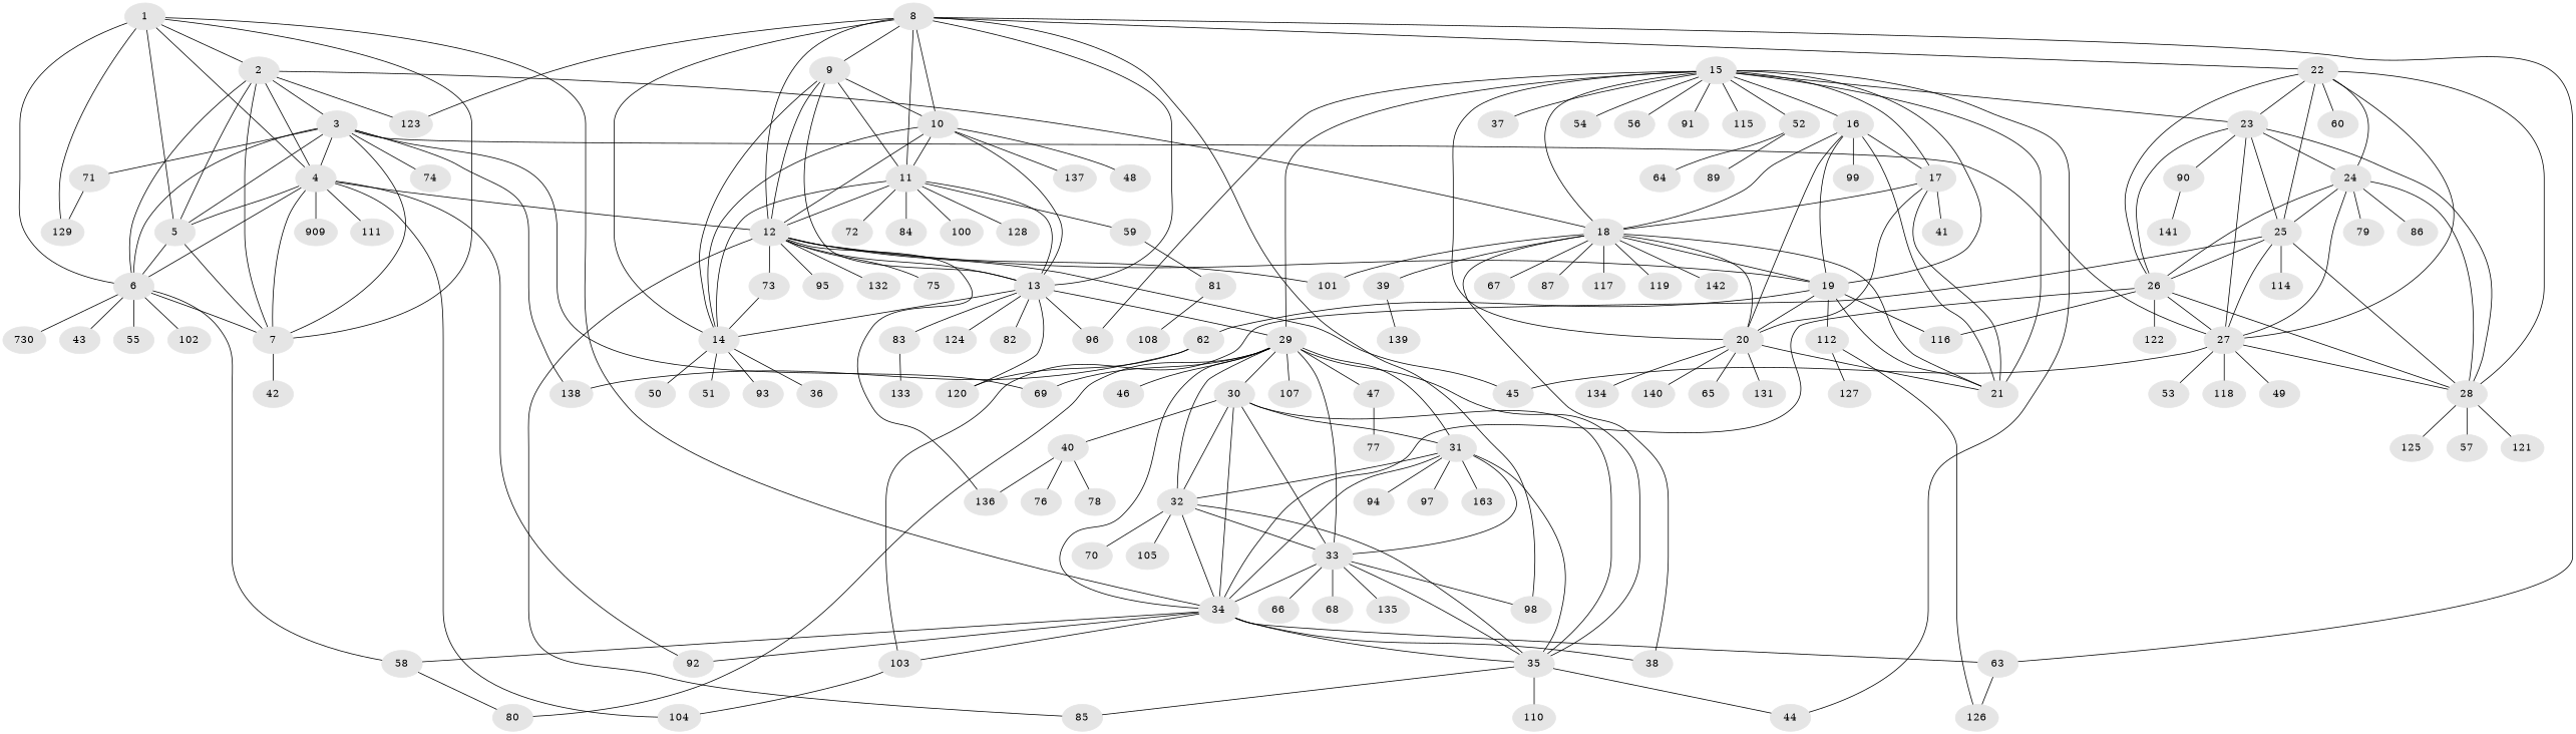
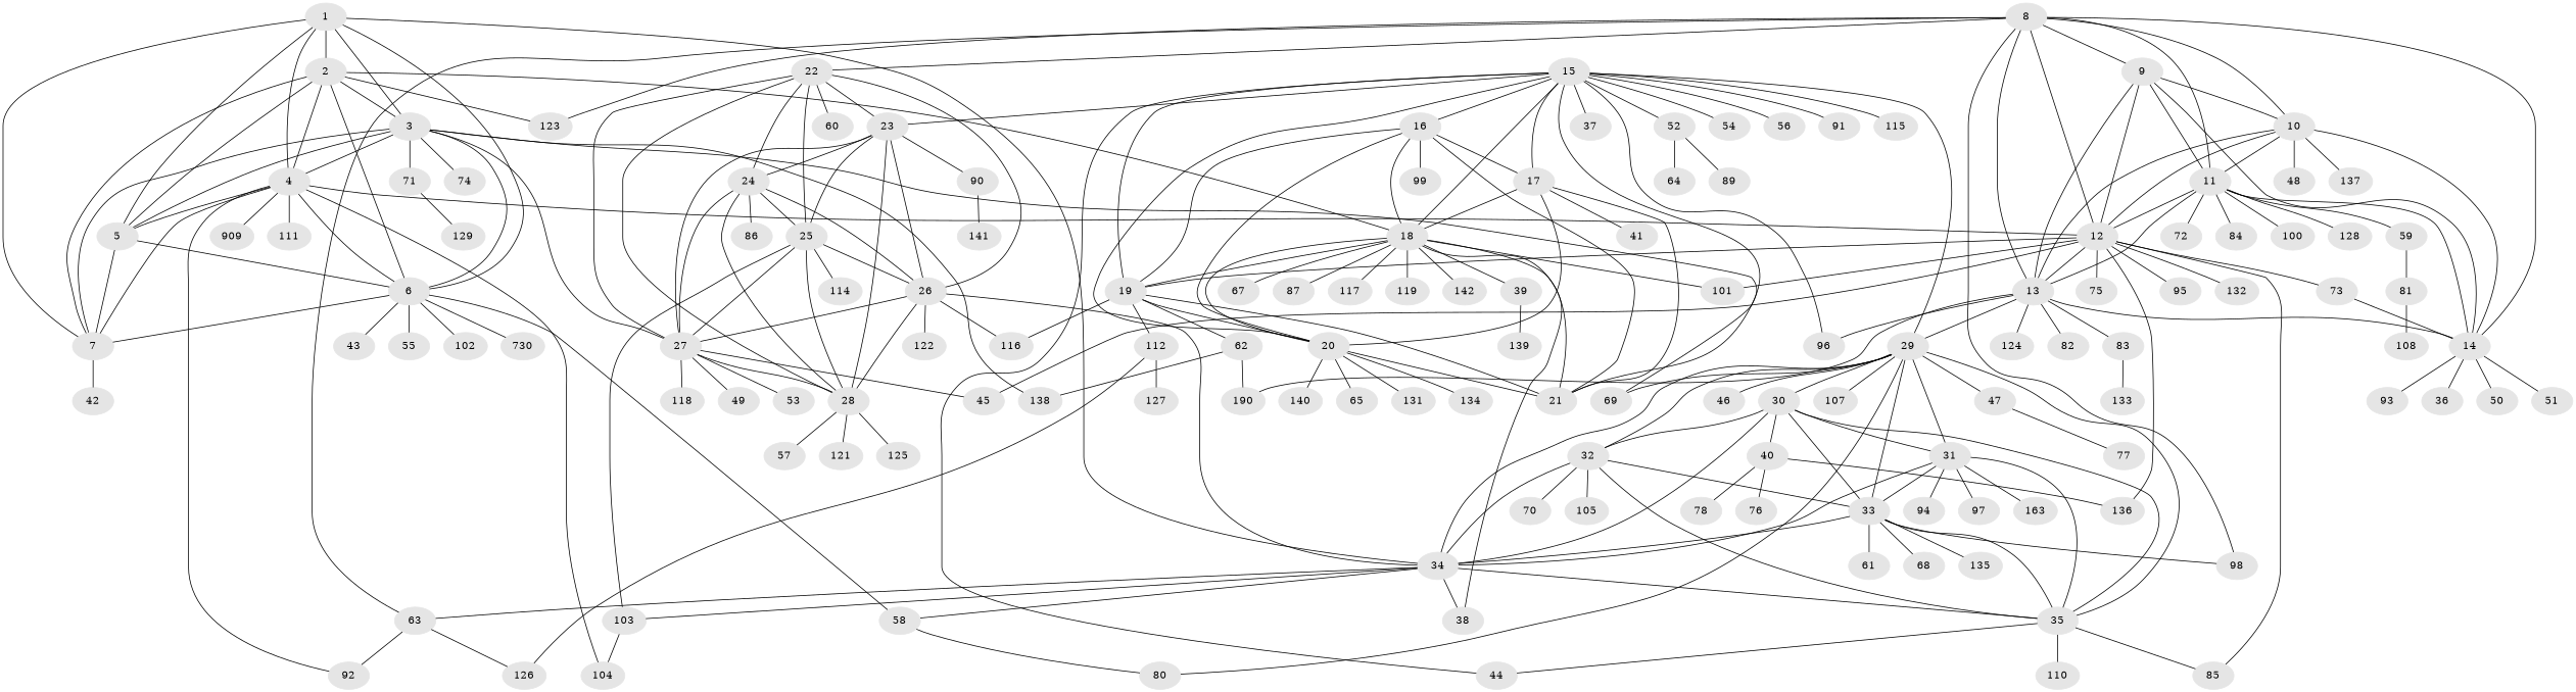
  graph {
    node [color=gray90 style=filled]
    1
    2
    3
    4
    5
    6
    7
    34
    18
    123
    27
    69
    71
    74
    138
    12
    92
    104
    n19 [label=909]
    111
    43
    55
    58
    102
    n25 [label=730]
    42
    63
    38
    103
    35
    19
    101
    20
    21
    39
    67
    87
    117
    119
    142
    45
    28
    49
    53
    118
    129
    13
    73
    75
    85
    95
    132
    136
    80
    8
    9
    10
    11
    14
    22
    98
    48
    137
    59
    72
    84
    100
    128
    29
    82
    83
    96
-   120
+   120 [label=190]
    124
    36
    50
    51
    93
    23
    24
    25
    26
    60
    126
    81
    62
    112
    116
    30
    31
    32
    33
    46
    47
    107
    133
    15
    16
    17
    37
    44
    52
    54
    56
    91
    115
    99
    41
    65
    131
    134
    140
    90
    64
    89
    139
    127
-   79
    86
    114
    122
    57
    121
    125
    141
    40
    94
    97
    n129 [label=163]
    70
    105
-   66
+   66 [label=61]
    68
    135
    110
    77
    76
    78
    108
    1 -- 2
-   1 -- 129
+   1 -- 3
    1 -- 4
    1 -- 5
    1 -- 6
    1 -- 7
    1 -- 34
    2 -- 3
    2 -- 4
    2 -- 5
    2 -- 6
    2 -- 7
    2 -- 18
    2 -- 123
    3 -- 4
    3 -- 5
    3 -- 6
    3 -- 7
    3 -- 27
    3 -- 69
    3 -- 71
    3 -- 74
    3 -- 138
    4 -- 5
    4 -- 6
    4 -- 7
    4 -- 12
    4 -- 92
    4 -- 104
    4 -- n19
    4 -- 111
    5 -- 6
    5 -- 7
    6 -- 7
    6 -- 43
    6 -- 55
    6 -- 58
    6 -- 102
    6 -- n25
    7 -- 42
-   34 -- 92
+   63 -- 92
    34 -- 58
    34 -- 63
    34 -- 38
    34 -- 103
    34 -- 35
    18 -- 38
    18 -- 19
    18 -- 101
    18 -- 20
    18 -- 21
    18 -- 39
    18 -- 67
    18 -- 87
    18 -- 117
    18 -- 119
    18 -- 142
    27 -- 45
    27 -- 28
    27 -- 49
    27 -- 53
    27 -- 118
    71 -- 129
    12 -- 19
    12 -- 101
    12 -- 45
    12 -- 13
    12 -- 73
    12 -- 75
    12 -- 85
    12 -- 95
    12 -- 132
    12 -- 136
    58 -- 80
    63 -- 126
    103 -- 104
    35 -- 85
    35 -- 44
    35 -- 110
    19 -- 20
    19 -- 21
    19 -- 62
    19 -- 112
    19 -- 116
    20 -- 21
    20 -- 65
    20 -- 131
    20 -- 134
    20 -- 140
    39 -- 139
    28 -- 57
    28 -- 121
    28 -- 125
    13 -- 14
    13 -- 29
    13 -- 82
    13 -- 83
    13 -- 96
    13 -- 120
    13 -- 124
    73 -- 14
    8 -- 123
    8 -- 12
    8 -- 63
    8 -- 13
    8 -- 9
    8 -- 10
    8 -- 11
    8 -- 14
    8 -- 22
    8 -- 98
    9 -- 12
    9 -- 13
    9 -- 10
    9 -- 11
    9 -- 14
    10 -- 12
    10 -- 13
    10 -- 11
    10 -- 14
    10 -- 48
    10 -- 137
    11 -- 12
    11 -- 13
    11 -- 14
    11 -- 59
    11 -- 72
    11 -- 84
    11 -- 100
    11 -- 128
    14 -- 36
    14 -- 50
    14 -- 51
    14 -- 93
    22 -- 27
    22 -- 28
    22 -- 23
    22 -- 24
    22 -- 25
    22 -- 26
    22 -- 60
    59 -- 81
    29 -- 34
    29 -- 69
    29 -- 35
    29 -- 80
    29 -- 30
    29 -- 31
    29 -- 32
    29 -- 33
    29 -- 46
    29 -- 47
    29 -- 107
    83 -- 133
    23 -- 27
    23 -- 28
    23 -- 24
    23 -- 25
    23 -- 26
    23 -- 90
    24 -- 27
    24 -- 28
    24 -- 25
    24 -- 26
-   24 -- 79
    24 -- 86
    25 -- 27
    25 -- 103
    25 -- 28
    25 -- 26
    25 -- 114
    26 -- 34
    26 -- 27
    26 -- 28
    26 -- 116
    26 -- 122
    81 -- 108
    62 -- 138
    62 -- 120
    112 -- 126
    112 -- 127
    30 -- 34
    30 -- 35
    30 -- 31
    30 -- 32
    30 -- 33
    30 -- 40
    31 -- 34
    31 -- 35
-   31 -- 32
    31 -- 33
    31 -- 94
    31 -- 97
    31 -- n129
    32 -- 34
    32 -- 35
    32 -- 33
    32 -- 70
    32 -- 105
    33 -- 34
    33 -- 35
    33 -- 98
    33 -- 66
    33 -- 68
    33 -- 135
    47 -- 77
    15 -- 18
    15 -- 19
    15 -- 20
    15 -- 21
    15 -- 29
    15 -- 96
    15 -- 23
    15 -- 16
    15 -- 17
    15 -- 37
    15 -- 44
    15 -- 52
    15 -- 54
    15 -- 56
    15 -- 91
    15 -- 115
    16 -- 18
    16 -- 19
    16 -- 20
    16 -- 21
    16 -- 17
    16 -- 99
    17 -- 18
    17 -- 20
    17 -- 21
    17 -- 41
    52 -- 64
    52 -- 89
    90 -- 141
    40 -- 136
    40 -- 76
    40 -- 78
  }
